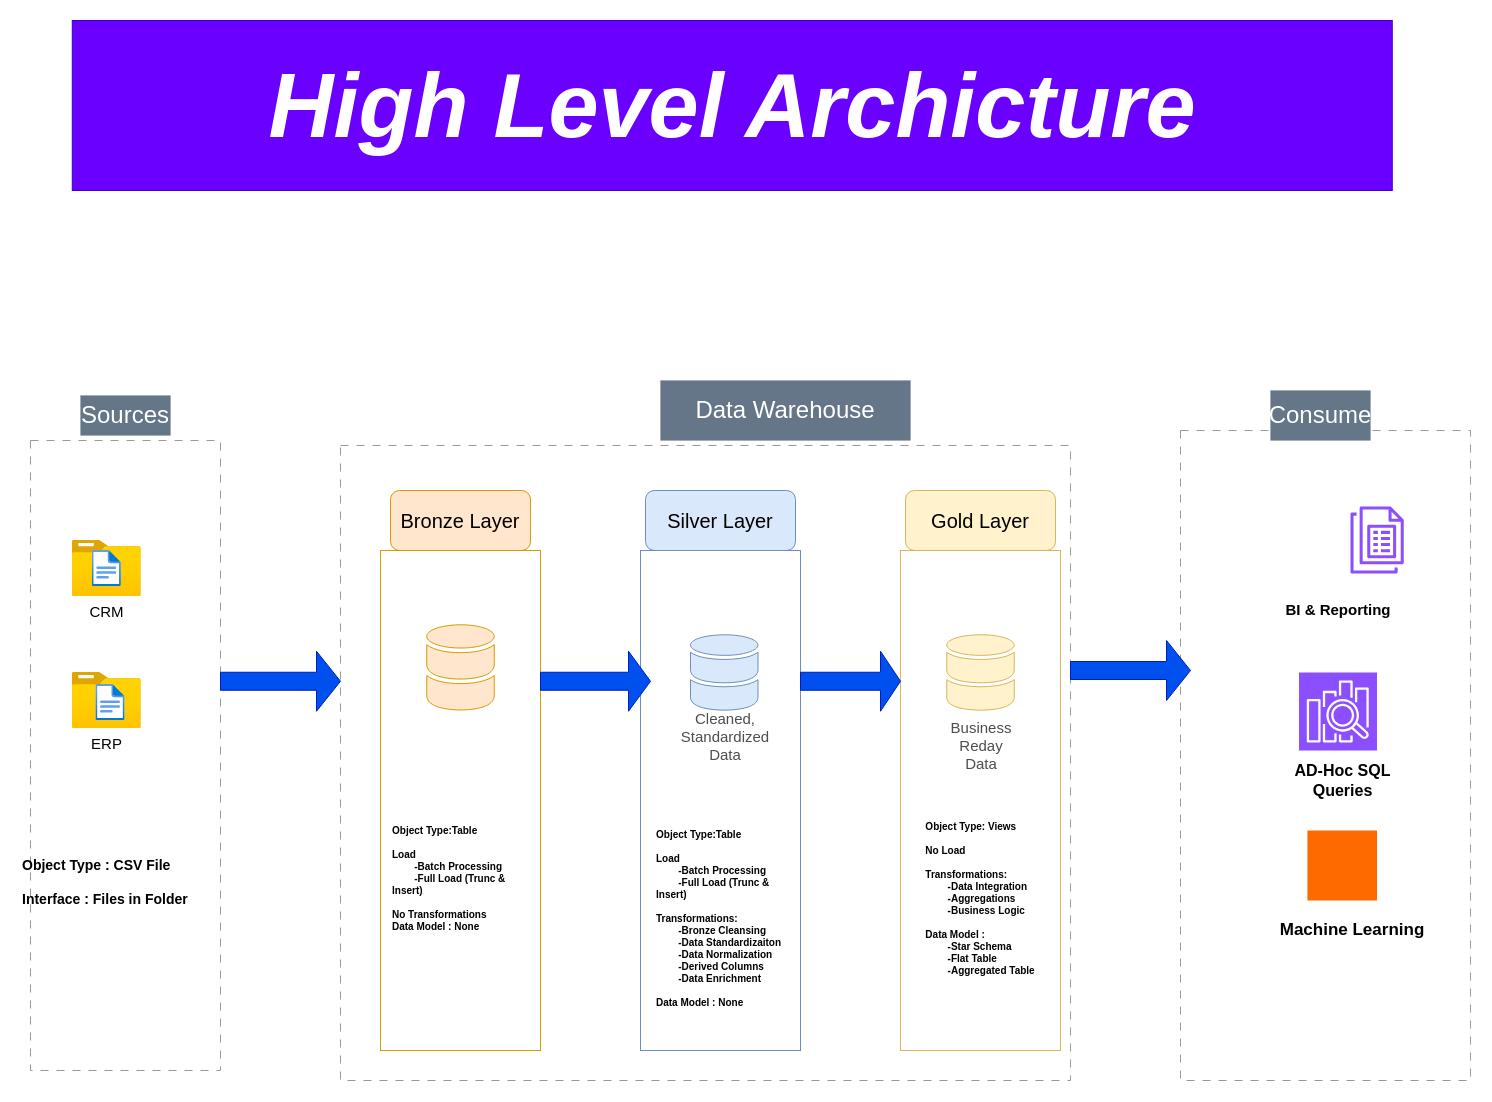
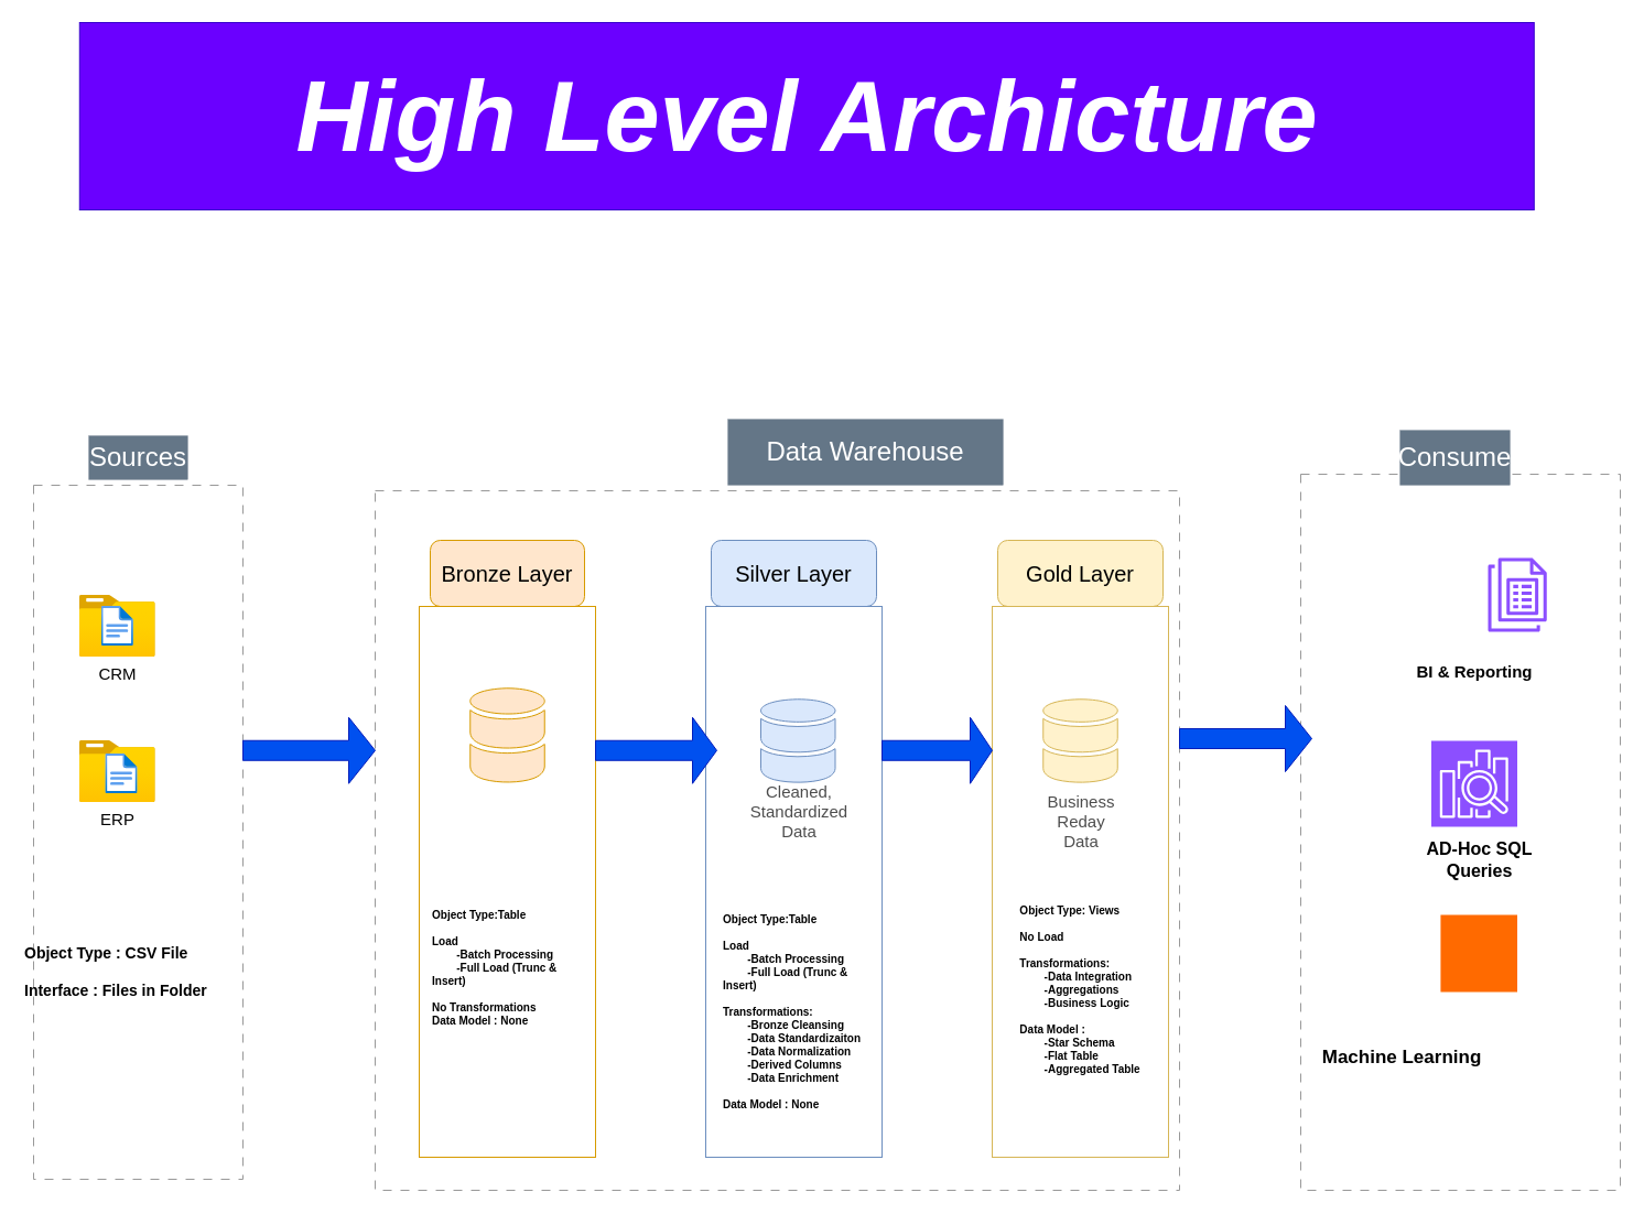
  <mxCell id="0" />
  <mxCell id="1" parent="0" />
  <mxCell id="2" value="" style="rounded=0;whiteSpace=wrap;html=1;fillColor=none;dashed=1;dashPattern=8 8;strokeColor=#999999;" vertex="1" parent="1"><mxGeometry x="30" y="440" width="190" height="630" as="geometry" /></mxCell>
  <mxCell id="3" value="Sources" style="rounded=0;whiteSpace=wrap;html=1;fontSize=24;fillColor=#647687;dashed=1;dashPattern=1 4;strokeWidth=0;fontColor=#ffffff;strokeColor=#314354;" vertex="1" parent="1"><mxGeometry x="80" y="395" width="90" height="40" as="geometry" /></mxCell>
  <mxCell id="4" value="" style="rounded=0;whiteSpace=wrap;html=1;fillColor=none;dashed=1;dashPattern=8 8;strokeColor=#999999;" vertex="1" parent="1"><mxGeometry x="340" y="445" width="730" height="635" as="geometry" /></mxCell>
  <mxCell id="5" value="" style="rounded=0;whiteSpace=wrap;html=1;fillColor=none;dashed=1;dashPattern=8 8;strokeColor=#999999;" vertex="1" parent="1"><mxGeometry x="1180" y="430" width="290" height="650" as="geometry" /></mxCell>
  <mxCell id="6" value="Data Warehouse" style="rounded=0;whiteSpace=wrap;html=1;fontSize=24;dashed=1;dashPattern=1 4;strokeWidth=0;fillColor=#647687;fontColor=#ffffff;strokeColor=#314354;" vertex="1" parent="1"><mxGeometry x="660" y="380" width="250" height="60" as="geometry" /></mxCell>
  <mxCell id="7" value="Consume" style="rounded=0;whiteSpace=wrap;html=1;fontSize=24;strokeWidth=0;dashed=1;dashPattern=1 4;fillColor=#647687;fontColor=#ffffff;strokeColor=#314354;" vertex="1" parent="1"><mxGeometry x="1270" y="390" width="100" height="50" as="geometry" /></mxCell>
  <mxCell id="8" value="Bronze Layer" style="rounded=1;whiteSpace=wrap;html=1;fillColor=#ffe6cc;strokeColor=#d79b00;fontSize=20;" vertex="1" parent="1"><mxGeometry x="390" y="490" width="140" height="60" as="geometry" /></mxCell>
  <mxCell id="9" value="Silver Layer" style="rounded=1;whiteSpace=wrap;html=1;fontSize=20;fillColor=#dae8fc;strokeColor=#6c8ebf;" vertex="1" parent="1"><mxGeometry x="645" y="490" width="150" height="60" as="geometry" /></mxCell>
  <mxCell id="10" value="Gold Layer" style="rounded=1;whiteSpace=wrap;html=1;fillColor=#fff2cc;strokeColor=#d6b656;fontSize=20;" vertex="1" parent="1"><mxGeometry x="905" y="490" width="150" height="60" as="geometry" /></mxCell>
  <mxCell id="11" value="" style="rounded=0;whiteSpace=wrap;html=1;fillColor=none;strokeColor=#d79b00;" vertex="1" parent="1"><mxGeometry x="380" y="550" width="160" height="500" as="geometry" /></mxCell>
  <mxCell id="12" value="&lt;font style=&quot;font-size: 15px;&quot;&gt;CRM&lt;/font&gt;" style="image;aspect=fixed;html=1;points=[];align=center;fontSize=12;image=img/lib/azure2/general/Folder_Blank.svg;" vertex="1" parent="1"><mxGeometry x="71.78" y="540" width="69" height="56" as="geometry" /></mxCell>
  <mxCell id="13" value="" style="image;aspect=fixed;html=1;points=[];align=center;fontSize=12;image=img/lib/azure2/general/File.svg;" vertex="1" parent="1"><mxGeometry x="91.67" y="550" width="29.22" height="36" as="geometry" /></mxCell>
  <mxCell id="14" value="ERP" style="image;aspect=fixed;html=1;points=[];align=center;fontSize=15;image=img/lib/azure2/general/Folder_Blank.svg;" vertex="1" parent="1"><mxGeometry x="71.78" y="672" width="69" height="56.0" as="geometry" /></mxCell>
  <mxCell id="15" value="" style="image;aspect=fixed;html=1;points=[];align=center;fontSize=12;image=img/lib/azure2/general/File.svg;" vertex="1" parent="1"><mxGeometry x="95.39" y="684" width="29.22" height="36" as="geometry" /></mxCell>
  <mxCell id="16" value="Object Type : CSV File&lt;div&gt;&lt;br&gt;&lt;/div&gt;&lt;div&gt;Interface : Files in Folder&lt;br&gt;&lt;div&gt;&lt;br&gt;&lt;/div&gt;&lt;/div&gt;" style="text;html=1;align=left;verticalAlign=middle;whiteSpace=wrap;rounded=0;fontStyle=1;fontSize=14;" vertex="1" parent="1"><mxGeometry x="20" y="850" width="180" height="80" as="geometry" /></mxCell>
  <mxCell id="17" value="" style="rounded=0;whiteSpace=wrap;html=1;fillColor=none;strokeColor=#6c8ebf;" vertex="1" parent="1"><mxGeometry x="640" y="550" width="160" height="500" as="geometry" /></mxCell>
  <mxCell id="18" value="" style="rounded=0;whiteSpace=wrap;html=1;fillColor=none;strokeColor=#d6b656;" vertex="1" parent="1"><mxGeometry x="900" y="550" width="160" height="500" as="geometry" /></mxCell>
  <mxCell id="19" value="" style="sketch=0;shadow=0;dashed=0;html=1;strokeColor=#d79b00;labelPosition=center;verticalLabelPosition=bottom;verticalAlign=top;outlineConnect=0;align=center;shape=mxgraph.office.databases.database_mini_2;fillColor=#ffe6cc;" vertex="1" parent="1"><mxGeometry x="426.25" y="624.25" width="67.5" height="86.5" as="geometry" /></mxCell>
  <mxCell id="20" value="" style="sketch=0;shadow=0;dashed=0;html=1;strokeColor=#6c8ebf;labelPosition=center;verticalLabelPosition=bottom;verticalAlign=top;outlineConnect=0;align=center;shape=mxgraph.office.databases.database_mini_2;fillColor=#dae8fc;" vertex="1" parent="1"><mxGeometry x="690" y="634.25" width="67.5" height="76.5" as="geometry" /></mxCell>
  <mxCell id="21" value="" style="sketch=0;shadow=0;dashed=0;html=1;strokeColor=#d6b656;labelPosition=center;verticalLabelPosition=bottom;verticalAlign=top;outlineConnect=0;align=center;shape=mxgraph.office.databases.database_mini_2;fillColor=#fff2cc;" vertex="1" parent="1"><mxGeometry x="946.25" y="634.25" width="67.5" height="76.5" as="geometry" /></mxCell>
  <mxCell id="22" value="" style="shape=singleArrow;whiteSpace=wrap;html=1;fillColor=#0050ef;strokeColor=#001DBC;fontColor=#ffffff;" vertex="1" parent="1"><mxGeometry x="220" y="650.75" width="120" height="60" as="geometry" /></mxCell>
  <mxCell id="23" value="" style="shape=singleArrow;whiteSpace=wrap;html=1;fillColor=#0050ef;fontColor=#ffffff;strokeColor=#001DBC;" vertex="1" parent="1"><mxGeometry x="540" y="650.75" width="110" height="60" as="geometry" /></mxCell>
  <mxCell id="24" value="" style="shape=singleArrow;whiteSpace=wrap;html=1;fillColor=#0050ef;fontColor=#ffffff;strokeColor=#001DBC;" vertex="1" parent="1"><mxGeometry x="800" y="650.75" width="100" height="60" as="geometry" /></mxCell>
  <mxCell id="25" value="" style="shape=singleArrow;whiteSpace=wrap;html=1;fillColor=#0050ef;fontColor=#ffffff;strokeColor=#001DBC;" vertex="1" parent="1"><mxGeometry x="1070" y="640" width="120" height="60" as="geometry" /></mxCell>
  <mxCell id="26" value="Cleaned, Standardized Data&lt;div&gt;&lt;br&gt;&lt;/div&gt;" style="text;html=1;align=center;verticalAlign=middle;whiteSpace=wrap;rounded=0;fontSize=15;fontColor=#4D4D4D;" vertex="1" parent="1"><mxGeometry x="690" y="730" width="70" height="30" as="geometry" /></mxCell>
  <mxCell id="27" value="Business Reday Data" style="text;html=1;align=center;verticalAlign=middle;whiteSpace=wrap;rounded=0;fontSize=15;fontColor=#4D4D4D;" vertex="1" parent="1"><mxGeometry x="946.25" y="730" width="70" height="30" as="geometry" /></mxCell>
  <mxCell id="28" value="&lt;div style=&quot;text-align: left;&quot;&gt;&lt;span style=&quot;background-color: transparent; color: light-dark(rgb(0, 0, 0), rgb(255, 255, 255));&quot;&gt;Object Type:Table&lt;/span&gt;&lt;/div&gt;&lt;div style=&quot;text-align: left;&quot;&gt;&lt;br&gt;&lt;/div&gt;&lt;div style=&quot;text-align: left;&quot;&gt;Load&lt;/div&gt;&lt;div style=&quot;text-align: left;&quot;&gt;&lt;span style=&quot;white-space: pre;&quot;&gt;&#09;&lt;/span&gt;-Batch Processing&lt;br&gt;&lt;/div&gt;&lt;div style=&quot;text-align: left;&quot;&gt;&lt;span style=&quot;white-space: pre;&quot;&gt;&#09;&lt;/span&gt;-Full Load (Trunc &amp;amp; Insert)&lt;br&gt;&lt;/div&gt;&lt;div style=&quot;text-align: left;&quot;&gt;&lt;br&gt;&lt;/div&gt;&lt;div style=&quot;text-align: left;&quot;&gt;No Transformations&lt;/div&gt;&lt;div style=&quot;text-align: left;&quot;&gt;Data Model : None&lt;/div&gt;&lt;div style=&quot;text-align: left;&quot;&gt;&lt;br&gt;&lt;/div&gt;&lt;div&gt;&lt;br&gt;&lt;/div&gt;" style="text;html=1;align=center;verticalAlign=middle;whiteSpace=wrap;rounded=0;fontStyle=1;fontSize=10;" vertex="1" parent="1"><mxGeometry x="391.25" y="850" width="140" height="80" as="geometry" /></mxCell>
  <mxCell id="29" value="&lt;div style=&quot;text-align: left;&quot;&gt;&lt;span style=&quot;background-color: transparent; color: light-dark(rgb(0, 0, 0), rgb(255, 255, 255));&quot;&gt;Object Type:Table&lt;/span&gt;&lt;/div&gt;&lt;div style=&quot;text-align: left;&quot;&gt;&lt;br&gt;&lt;/div&gt;&lt;div style=&quot;text-align: left;&quot;&gt;Load&lt;/div&gt;&lt;div style=&quot;text-align: left;&quot;&gt;&lt;span style=&quot;white-space: pre;&quot;&gt;&#09;&lt;/span&gt;-Batch Processing&lt;br&gt;&lt;/div&gt;&lt;div style=&quot;text-align: left;&quot;&gt;&lt;span style=&quot;white-space: pre;&quot;&gt;&#09;&lt;/span&gt;-Full Load (Trunc &amp;amp; Insert)&lt;br&gt;&lt;/div&gt;&lt;div style=&quot;text-align: left;&quot;&gt;&lt;br&gt;&lt;/div&gt;&lt;div style=&quot;text-align: left;&quot;&gt;Transformations:&lt;/div&gt;&lt;div style=&quot;text-align: left;&quot;&gt;&lt;span style=&quot;white-space: pre;&quot;&gt;&#09;&lt;/span&gt;-Bronze Cleansing&lt;br&gt;&lt;/div&gt;&lt;div style=&quot;text-align: left;&quot;&gt;&lt;span style=&quot;white-space: pre;&quot;&gt;&#09;&lt;/span&gt;-Data Standardizaiton&lt;br&gt;&lt;/div&gt;&lt;div style=&quot;text-align: left;&quot;&gt;&lt;span style=&quot;white-space: pre;&quot;&gt;&#09;&lt;/span&gt;-Data Normalization&lt;br&gt;&lt;/div&gt;&lt;div style=&quot;text-align: left;&quot;&gt;&lt;span style=&quot;white-space: pre;&quot;&gt;&#09;&lt;/span&gt;-Derived Columns&lt;br&gt;&lt;/div&gt;&lt;div style=&quot;text-align: left;&quot;&gt;&lt;span style=&quot;white-space: pre;&quot;&gt;&#09;&lt;/span&gt;-Data Enrichment&lt;br&gt;&lt;/div&gt;&lt;div style=&quot;text-align: left;&quot;&gt;&lt;br&gt;&lt;/div&gt;&lt;div style=&quot;text-align: left;&quot;&gt;Data Model : None&lt;/div&gt;&lt;div style=&quot;text-align: left;&quot;&gt;&lt;br&gt;&lt;/div&gt;&lt;div&gt;&lt;br&gt;&lt;/div&gt;" style="text;html=1;align=center;verticalAlign=middle;whiteSpace=wrap;rounded=0;fontStyle=1;fontSize=10;" vertex="1" parent="1"><mxGeometry x="655" y="890" width="140" height="80" as="geometry" /></mxCell>
  <mxCell id="30" value="&lt;div style=&quot;text-align: left;&quot;&gt;&lt;span style=&quot;background-color: transparent; color: light-dark(rgb(0, 0, 0), rgb(255, 255, 255));&quot;&gt;Object Type: Views&lt;/span&gt;&lt;/div&gt;&lt;div style=&quot;text-align: left;&quot;&gt;&lt;br&gt;&lt;/div&gt;&lt;div style=&quot;text-align: left;&quot;&gt;No Load&lt;/div&gt;&lt;div style=&quot;text-align: left;&quot;&gt;&lt;br&gt;&lt;/div&gt;&lt;div style=&quot;text-align: left;&quot;&gt;Transformations:&lt;/div&gt;&lt;div style=&quot;text-align: left;&quot;&gt;&lt;span style=&quot;white-space: pre;&quot;&gt;&#09;&lt;/span&gt;-Data Integration&lt;br&gt;&lt;/div&gt;&lt;div style=&quot;text-align: left;&quot;&gt;&lt;span style=&quot;white-space: pre;&quot;&gt;&#09;&lt;/span&gt;-Aggregations&lt;br&gt;&lt;/div&gt;&lt;div style=&quot;text-align: left;&quot;&gt;&lt;span style=&quot;white-space: pre;&quot;&gt;&#09;&lt;/span&gt;-Business Logic&lt;br&gt;&lt;/div&gt;&lt;div style=&quot;text-align: left;&quot;&gt;&lt;br&gt;&lt;/div&gt;&lt;div style=&quot;text-align: left;&quot;&gt;Data Model :&amp;nbsp;&lt;/div&gt;&lt;div style=&quot;text-align: left;&quot;&gt;&lt;span style=&quot;white-space: pre;&quot;&gt;&#09;&lt;/span&gt;-Star Schema&lt;br&gt;&lt;/div&gt;&lt;div style=&quot;text-align: left;&quot;&gt;&lt;span style=&quot;white-space: pre;&quot;&gt;&#09;&lt;/span&gt;-Flat Table&lt;br&gt;&lt;/div&gt;&lt;div style=&quot;text-align: left;&quot;&gt;&lt;span style=&quot;white-space: pre;&quot;&gt;&#09;&lt;/span&gt;-Aggregated Table&lt;br&gt;&lt;/div&gt;&lt;div style=&quot;text-align: left;&quot;&gt;&lt;br&gt;&lt;/div&gt;&lt;div&gt;&lt;br&gt;&lt;/div&gt;" style="text;html=1;align=center;verticalAlign=middle;whiteSpace=wrap;rounded=0;fontStyle=1;fontSize=10;" vertex="1" parent="1"><mxGeometry x="910" y="870" width="140" height="80" as="geometry" /></mxCell>
  <mxCell id="31" value="" style="image;aspect=fixed;html=1;points=[];align=center;fontSize=12;image=img/lib/azure2/power_platform/PowerBI.svg;" vertex="1" parent="1"><mxGeometry x="1260" y="505" width="51" height="68" as="geometry" /></mxCell>
  <mxCell id="32" value="BI &amp;amp; Reporting" style="text;html=1;align=center;verticalAlign=middle;whiteSpace=wrap;rounded=0;fontStyle=1;fontSize=15;" vertex="1" parent="1"><mxGeometry x="1277.5" y="594.25" width="120" height="30" as="geometry" /></mxCell>
  <mxCell id="33" value="" style="sketch=0;outlineConnect=0;fontColor=#232F3E;gradientColor=none;fillColor=#8C4FFF;strokeColor=none;dashed=0;verticalLabelPosition=bottom;verticalAlign=top;align=center;html=1;fontSize=12;fontStyle=0;aspect=fixed;pointerEvents=1;shape=mxgraph.aws4.quicksight_paginated_reports;" vertex="1" parent="1"><mxGeometry x="1350" y="506" width="53.26" height="67" as="geometry" /></mxCell>
  <mxCell id="34" value="" style="sketch=0;points=[[0,0,0],[0.25,0,0],[0.5,0,0],[0.75,0,0],[1,0,0],[0,1,0],[0.25,1,0],[0.5,1,0],[0.75,1,0],[1,1,0],[0,0.25,0],[0,0.5,0],[0,0.75,0],[1,0.25,0],[1,0.5,0],[1,0.75,0]];outlineConnect=0;fontColor=#232F3E;fillColor=#8C4FFF;strokeColor=#ffffff;dashed=0;verticalLabelPosition=bottom;verticalAlign=top;align=center;html=1;fontSize=12;fontStyle=0;aspect=fixed;shape=mxgraph.aws4.resourceIcon;resIcon=mxgraph.aws4.elasticsearch_service;" vertex="1" parent="1"><mxGeometry x="1298.5" y="672" width="78" height="78" as="geometry" /></mxCell>
  <mxCell id="35" value="&lt;font style=&quot;font-size: 16px;&quot;&gt;&lt;b style=&quot;&quot;&gt;AD-Hoc SQL Queries&lt;/b&gt;&lt;/font&gt;" style="text;html=1;align=center;verticalAlign=middle;whiteSpace=wrap;rounded=0;" vertex="1" parent="1"><mxGeometry x="1270" y="765" width="145" height="30" as="geometry" /></mxCell>
  <mxCell id="36" value="" style="points=[];aspect=fixed;html=1;align=center;shadow=0;dashed=0;fillColor=#FF6A00;strokeColor=none;shape=mxgraph.alibaba_cloud.machine_learning;" vertex="1" parent="1"><mxGeometry x="1306.92" y="830" width="69.58" height="70" as="geometry" /></mxCell>
- <mxCell id="37" value="Machine Learning" style="text;html=1;align=center;verticalAlign=middle;whiteSpace=wrap;rounded=0;fontSize=17;fontStyle=1" vertex="1" parent="1"><mxGeometry x="1277.5" y="915" width="148" height="30" as="geometry" /></mxCell>
+ <mxCell id="37" value="Machine Learning" style="text;html=1;align=center;verticalAlign=middle;whiteSpace=wrap;rounded=0;fontSize=17;fontStyle=1" vertex="1" parent="1"><mxGeometry x="1197.5" y="945" width="148" height="30" as="geometry" /></mxCell>
  <mxCell id="38" value="High Level Archicture" style="text;html=1;align=center;verticalAlign=middle;whiteSpace=wrap;rounded=0;fillColor=#6a00ff;fontColor=#ffffff;strokeColor=#3700CC;fontSize=90;fontStyle=3" vertex="1" parent="1"><mxGeometry x="71.78" y="20" width="1320" height="170" as="geometry" /></mxCell>
